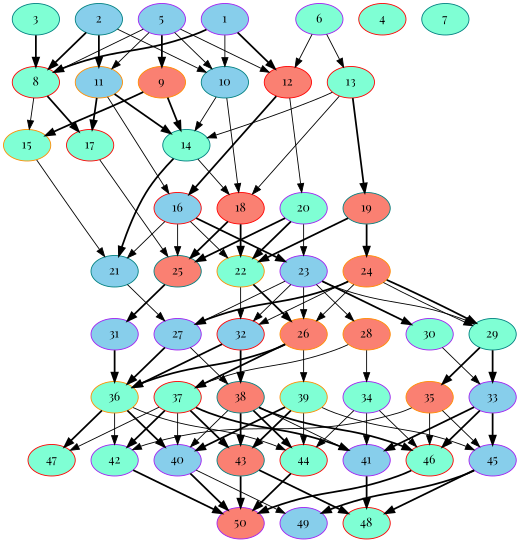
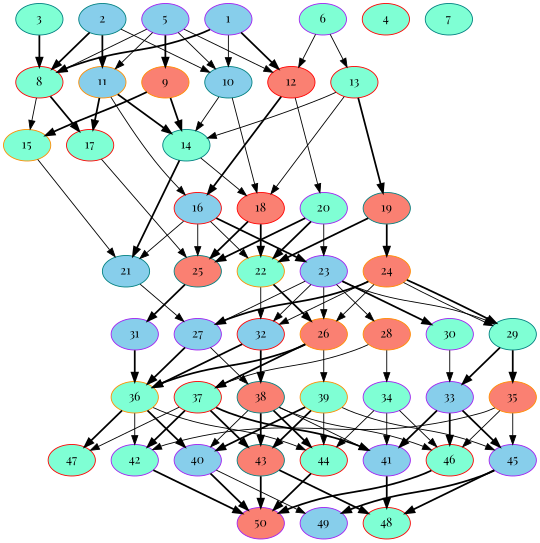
  digraph {
    fontname="Playfair Display"
    node [alpha=0.18 color=purple fillcolor=aquamarine fontname="Playfair Display" style=filled]
    edge [fontname="Playfair Display" style=bold]
    1 [alpha=0.13 expect_size=34394112 fillcolor=skyblue]
    8 [color=red expect_size=21814272]
    10 [color=teal expect_size=17536000 fillcolor=skyblue]
    12 [alpha=0.03 color=red expect_size=41840640 fillcolor=salmon]
    15 [alpha=0.12 color=darkorange expect_size=16978944]
    17 [alpha=0.15 color=red expect_size=28314624]
    14 [alpha=0.15 color=teal expect_size=23315456]
    18 [color=red expect_size=36537344 fillcolor=salmon]
    16 [alpha=0.15 color=red expect_size=44269568 fillcolor=skyblue]
    20 [alpha=0.01 expect_size=30298112]
    21 [alpha=0.20 color=teal expect_size=25448448 fillcolor=skyblue]
    25 [alpha=0.11 color=teal expect_size=48406528 fillcolor=salmon]
    22 [color=darkorange expect_size=51671040]
    23 [alpha=0.04 expect_size=11382784 fillcolor=skyblue]
    2 [alpha=0.12 color=teal expect_size=51077120 fillcolor=skyblue]
    11 [alpha=0.11 color=darkorange expect_size=11765760 fillcolor=skyblue]
    3 [alpha=0.00 color=teal expect_size=22388736]
    4 [alpha=0.17 color=red expect_size=25626624]
    5 [alpha=0.12 expect_size=50297856 fillcolor=skyblue]
    9 [alpha=0.19 color=darkorange expect_size=37621760 fillcolor=salmon]
    6 [alpha=0.13 expect_size=40968192]
    13 [alpha=0.01 color=red expect_size=23171072]
    19 [alpha=0.14 color=teal expect_size=31664128 fillcolor=salmon]
    24 [color=darkorange expect_size=13406208 fillcolor=salmon]
    7 [alpha=0.03 color=teal expect_size=9481216]
    27 [alpha=0.10 expect_size=17005568 fillcolor=skyblue]
    31 [alpha=0.14 expect_size=36007936 fillcolor=skyblue]
    26 [alpha=0.20 color=darkorange expect_size=29514752 fillcolor=salmon]
    32 [alpha=0.08 color=red expect_size=35596288 fillcolor=skyblue]
    28 [alpha=0.07 color=darkorange expect_size=51778560 fillcolor=salmon]
    29 [color=teal expect_size=47116288]
    30 [alpha=0.15 expect_size=33837056]
    36 [alpha=0.06 color=darkorange expect_size=14943232]
    38 [alpha=0.01 color=teal expect_size=38304768 fillcolor=salmon]
    37 [alpha=0.07 color=red expect_size=14501888]
    39 [alpha=0.07 color=darkorange expect_size=8550400]
    34 [alpha=0.00 expect_size=40115200]
    33 [alpha=0.10 expect_size=31250432 fillcolor=skyblue]
    35 [alpha=0.15 color=darkorange expect_size=35389440 fillcolor=salmon]
    44 [alpha=0.10 color=red expect_size=20673536]
    42 [alpha=0.12 expect_size=24375296]
    40 [alpha=0.03 expect_size=51991552 fillcolor=skyblue]
    47 [alpha=0.02 color=red expect_size=22818816]
    41 [alpha=0.08 expect_size=39363584 fillcolor=skyblue]
    43 [alpha=0.19 color=teal expect_size=43626496 fillcolor=salmon]
    46 [color=red expect_size=8480768]
    45 [expect_size=20774912 fillcolor=skyblue]
    50 [alpha=0.00 expect_size=12507136 fillcolor=salmon]
    49 [alpha=0.07 expect_size=43159552 fillcolor=skyblue]
    48 [alpha=0.05 color=red expect_size=39675904]
    1 -> 8
    1 -> 10 [style=solid]
    1 -> 12
    8 -> 15 [style=solid]
    8 -> 17
    10 -> 14 [style=solid]
    10 -> 18 [style=solid]
    12 -> 16
    12 -> 20 [style=solid]
    15 -> 21 [style=solid]
    17 -> 25 [style=solid]
    14 -> 18 [style=solid]
    14 -> 21
    18 -> 25
    18 -> 22
    16 -> 21 [style=solid]
    16 -> 25 [style=solid]
    16 -> 22 [style=solid]
    16 -> 23
    20 -> 25
    20 -> 22
    20 -> 23 [style=solid]
    21 -> 27 [style=solid]
    25 -> 31
    22 -> 26
    22 -> 32 [style=solid]
    23 -> 27 [style=solid]
    23 -> 26 [style=solid]
    23 -> 32 [style=solid]
    23 -> 28 [style=solid]
    23 -> 29 [style=solid]
    23 -> 30
    2 -> 8
    2 -> 10 [style=solid]
    2 -> 11
    11 -> 17
    11 -> 14
    11 -> 16 [style=solid]
    3 -> 8
    5 -> 8 [style=solid]
    5 -> 10 [style=solid]
    5 -> 12 [style=solid]
    5 -> 11 [style=solid]
    5 -> 9
    9 -> 15
    9 -> 14
    6 -> 12 [style=solid]
    6 -> 13 [style=solid]
    13 -> 14 [style=solid]
    13 -> 18 [style=solid]
    13 -> 19
    19 -> 22
    19 -> 24
    24 -> 27
    24 -> 26 [style=solid]
    24 -> 32 [style=solid]
    24 -> 29 [style=solid]
    24 -> 29
    27 -> 36
    27 -> 38 [style=solid]
    31 -> 36
    26 -> 36
    26 -> 37
    26 -> 39 [style=solid]
    32 -> 36
    32 -> 38
    28 -> 37 [style=solid]
    28 -> 34 [style=solid]
    29 -> 33
    29 -> 35
    30 -> 33 [style=solid]
    36 -> 44 [style=solid]
    36 -> 42 [style=solid]
    36 -> 40
    36 -> 47
    38 -> 44
    38 -> 40 [style=solid]
    38 -> 41 [style=solid]
    38 -> 43
-   38 -> 46
+   38 -> 46 [style=solid]
    37 -> 42
-   37 -> 40 [style=solid]
    37 -> 47 [style=solid]
    37 -> 41
    37 -> 43
    39 -> 44 [style=solid]
    39 -> 40
    39 -> 43
    39 -> 45 [style=solid]
    34 -> 44 [style=solid]
    34 -> 41 [style=solid]
    34 -> 46 [style=solid]
    33 -> 41
    33 -> 46
    33 -> 45
    35 -> 42 [style=solid]
    35 -> 46 [style=solid]
    35 -> 45 [style=solid]
    44 -> 50
    42 -> 50
    40 -> 50
    40 -> 49 [style=solid]
    41 -> 48
    43 -> 50
    43 -> 48
    46 -> 50
    45 -> 49
    45 -> 48
  }
